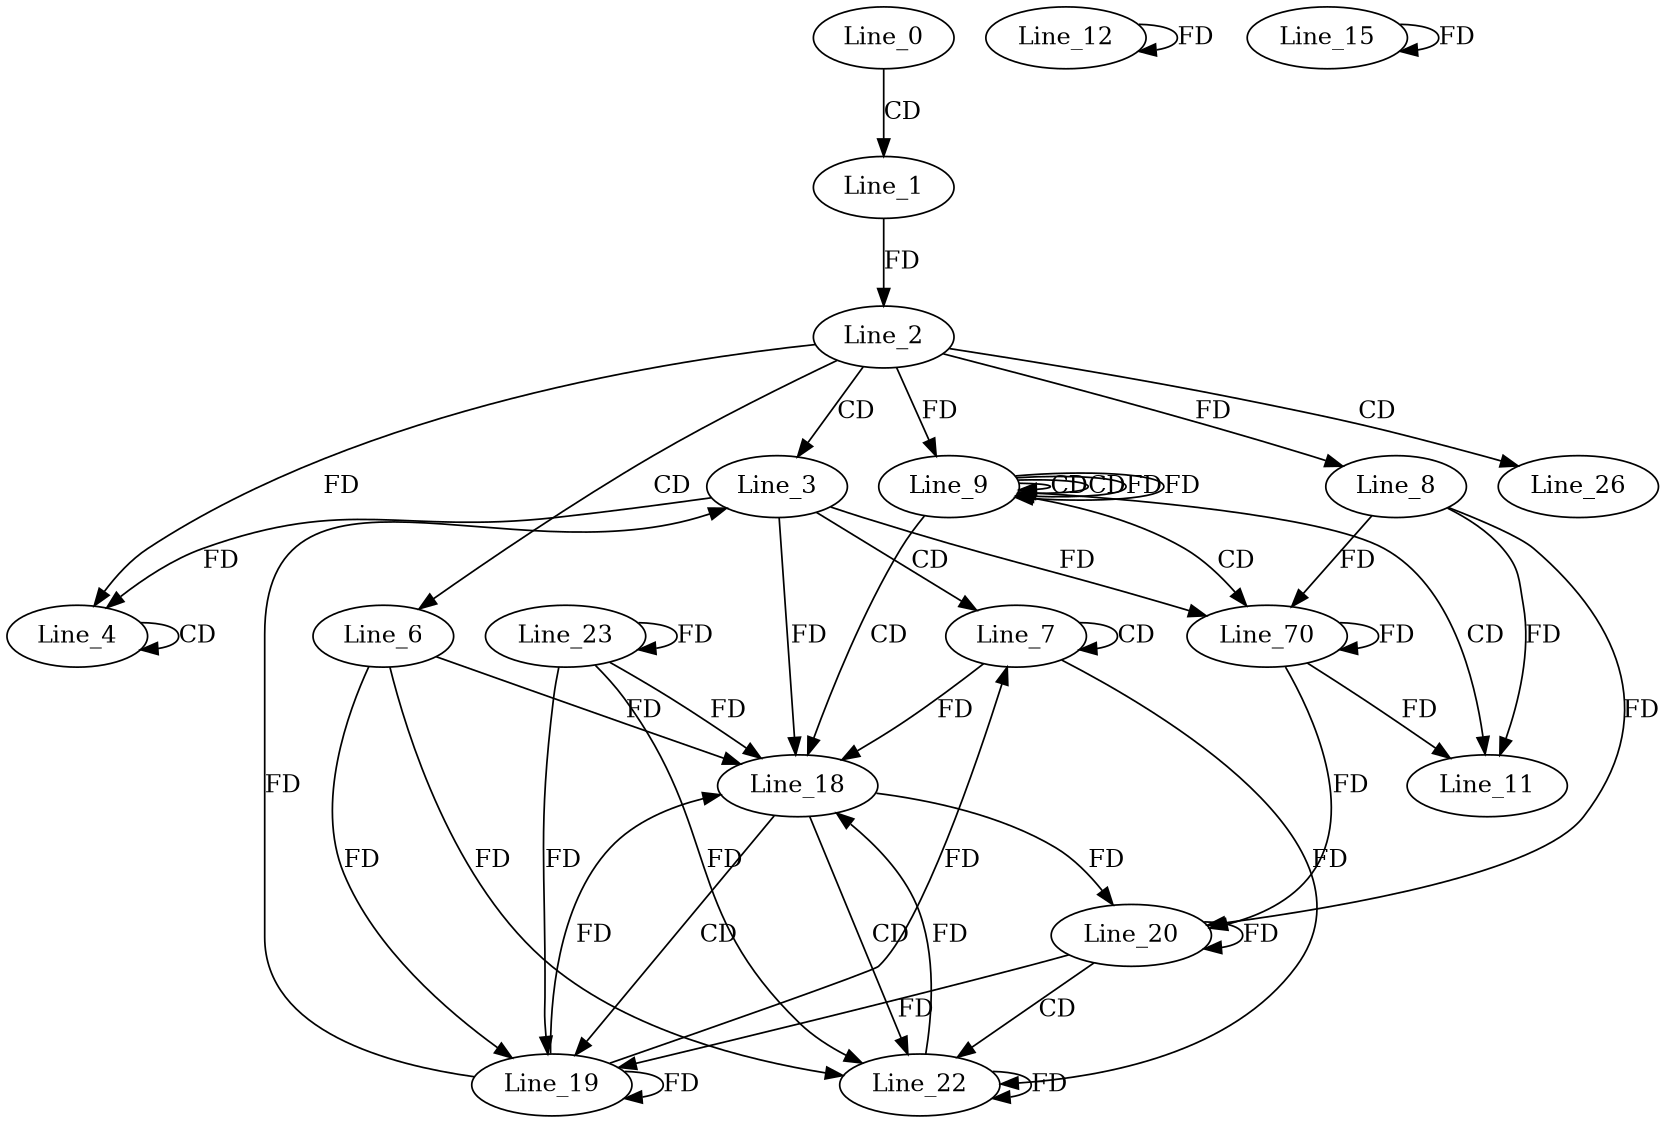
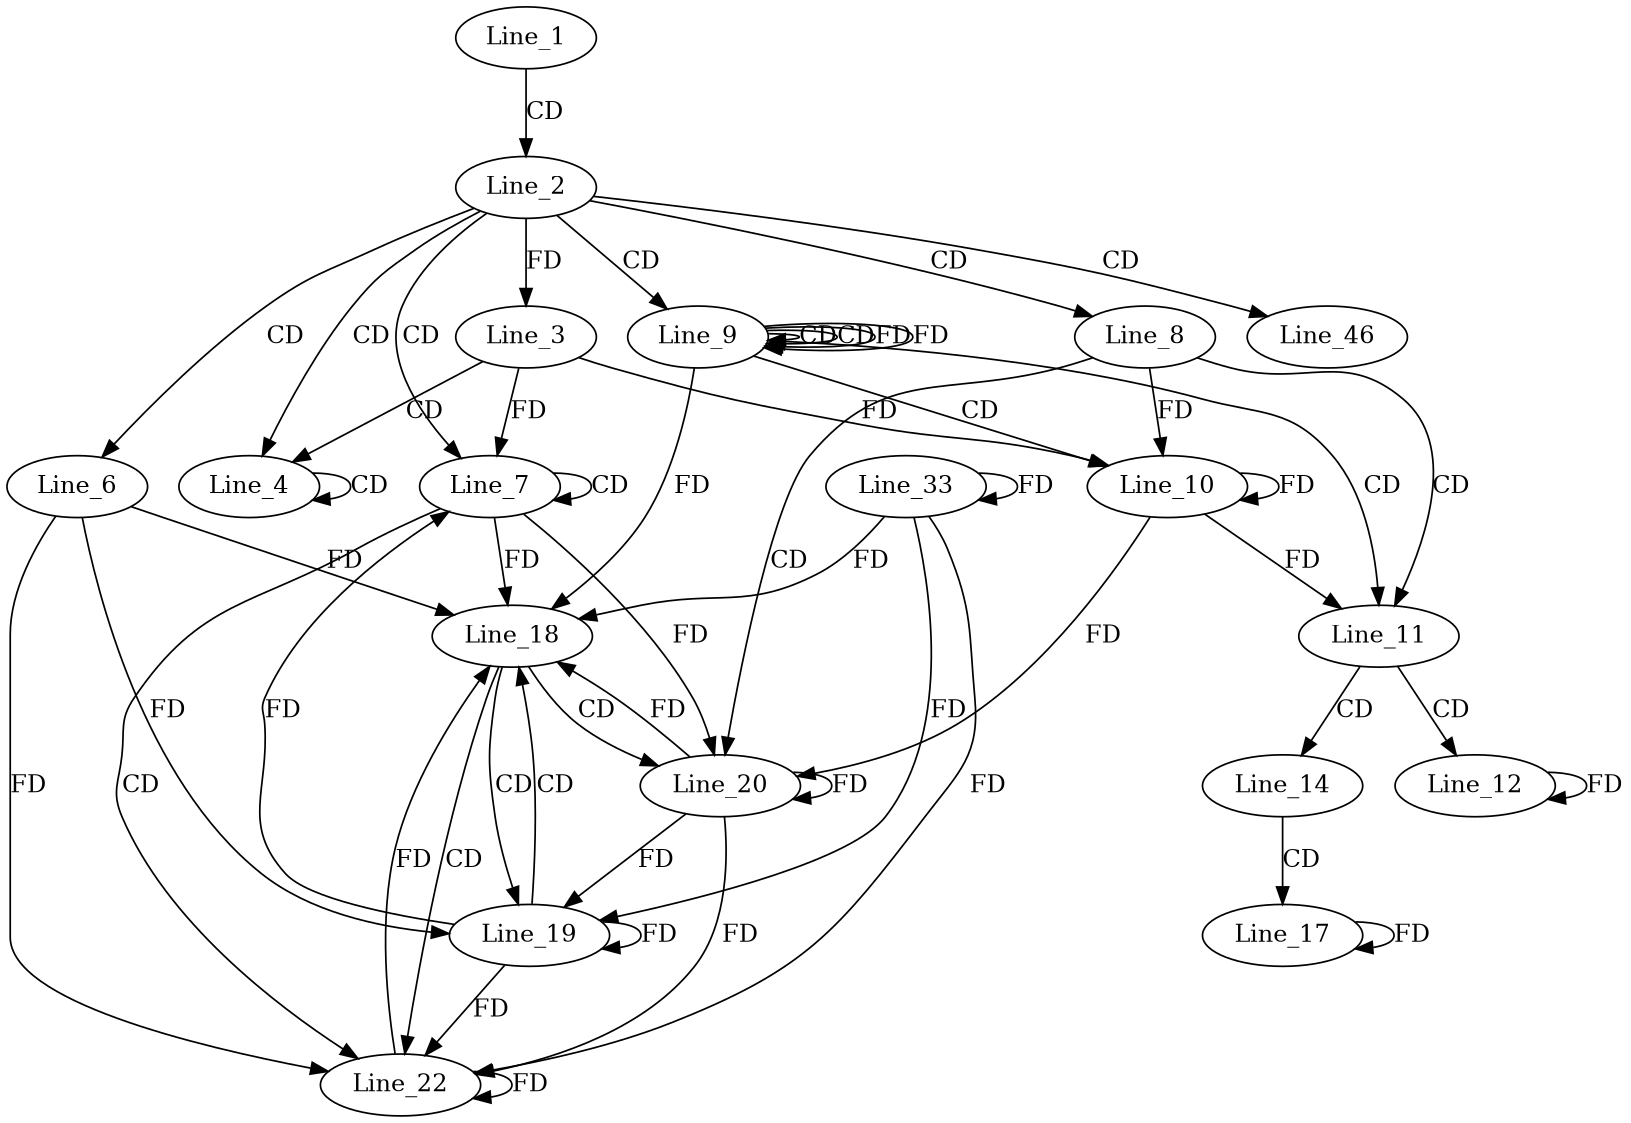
  digraph {
-   Line_0
    Line_1
    Line_2
    Line_3
    Line_4
    Line_6
    Line_7
    Line_8
    Line_9
-   Line_26
-   Line_10 [label=Line_70]
+   Line_26 [label=Line_46]
+   Line_10
    Line_18
    Line_19
    Line_22
    Line_20
    Line_11
    Line_12
-   Line_15
-   Line_23
-   Line_0 -> Line_1 [label=CD]
-   Line_1 -> Line_2 [label=FD]
-   Line_2 -> Line_3 [label=CD]
-   Line_2 -> Line_4 [label=FD]
+   Line_14
+   Line_15 [label=Line_17]
+   Line_23 [label=Line_33]
+   Line_1 -> Line_2 [label=CD]
+   Line_2 -> Line_3 [label=FD]
+   Line_2 -> Line_4 [label=CD]
    Line_2 -> Line_6 [label=CD]
-   Line_2 -> Line_8 [label=FD]
-   Line_2 -> Line_9 [label=FD]
+   Line_2 -> Line_7 [label=CD]
+   Line_2 -> Line_8 [label=CD]
+   Line_2 -> Line_9 [label=CD]
    Line_2 -> Line_26 [label=CD]
-   Line_3 -> Line_4 [label=FD]
-   Line_3 -> Line_7 [label=CD]
+   Line_3 -> Line_4 [label=CD]
+   Line_3 -> Line_7 [label=FD]
    Line_3 -> Line_10 [label=FD]
    Line_4 -> Line_4 [label=CD]
    Line_6 -> Line_18 [label=FD]
    Line_6 -> Line_19 [label=FD]
    Line_6 -> Line_22 [label=FD]
    Line_7 -> Line_7 [label=CD]
    Line_7 -> Line_18 [label=FD]
-   Line_7 -> Line_22 [label=FD]
+   Line_7 -> Line_22 [label=CD]
+   Line_7 -> Line_20 [label=FD]
    Line_8 -> Line_10 [label=FD]
-   Line_8 -> Line_20 [label=FD]
-   Line_8 -> Line_11 [label=FD]
+   Line_8 -> Line_20 [label=CD]
+   Line_8 -> Line_11 [label=CD]
    Line_9 -> Line_9 [label=CD]
    Line_9 -> Line_9 [label=CD]
    Line_9 -> Line_9 [label=FD]
    Line_9 -> Line_9 [label=FD]
    Line_9 -> Line_10 [label=CD]
-   Line_9 -> Line_18 [label=CD]
+   Line_9 -> Line_18 [label=FD]
    Line_9 -> Line_11 [label=CD]
    Line_10 -> Line_10 [label=FD]
    Line_10 -> Line_20 [label=FD]
    Line_10 -> Line_11 [label=FD]
    Line_18 -> Line_19 [label=CD]
    Line_18 -> Line_22 [label=CD]
-   Line_18 -> Line_20 [label=FD]
+   Line_18 -> Line_20 [label=CD]
    Line_19 -> Line_7 [label=FD]
-   Line_19 -> Line_18 [label=FD]
+   Line_19 -> Line_18 [label=CD]
    Line_19 -> Line_19 [label=FD]
-   Line_19 -> Line_3 [label=FD]
+   Line_19 -> Line_22 [label=FD]
    Line_22 -> Line_18 [label=FD]
    Line_22 -> Line_22 [label=FD]
-   Line_3 -> Line_18 [label=FD]
+   Line_20 -> Line_18 [label=FD]
    Line_20 -> Line_19 [label=FD]
-   Line_20 -> Line_22 [label=CD]
+   Line_20 -> Line_22 [label=FD]
    Line_20 -> Line_20 [label=FD]
+   Line_11 -> Line_12 [label=CD]
+   Line_11 -> Line_14 [label=CD]
    Line_12 -> Line_12 [label=FD]
+   Line_14 -> Line_15 [label=CD]
    Line_15 -> Line_15 [label=FD]
    Line_23 -> Line_18 [label=FD]
    Line_23 -> Line_19 [label=FD]
    Line_23 -> Line_22 [label=FD]
    Line_23 -> Line_23 [label=FD]
  }
